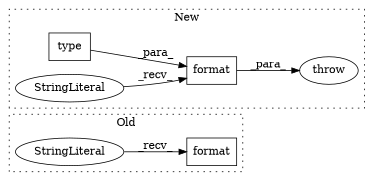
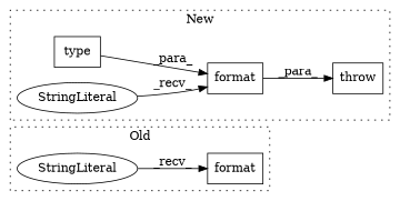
  digraph {
    rankdir=LR
    node [a=32 l="7,1" shape=box]
    n1 [label=format s="679,703"]
    n2 [a=45 l=46 label=StringLiteral s=632 shape=ellipse]
    n3 [l="5,1" label=type s="688,697"]
    n4 [label=format s="681,711"]
    n5 [a=45 l=46 label=StringLiteral s=634 shape=ellipse]
-   n6 [a=53 l=6 label=throw s=718 shape=ellipse]
+   n6 [a=53 l=6 label=throw s=718]
    subgraph cluster_1 {
      label=Old
      style=dotted
      n1
      n2
    }
    subgraph cluster_2 {
      label=New
      style=dotted
      n3
      n4
      n5
      n6
    }
    n2 -> n1 [label=_recv_]
    n3 -> n4 [label=_para_]
    n4 -> n6 [label=_para_]
    n5 -> n4 [label=_recv_]
  }
